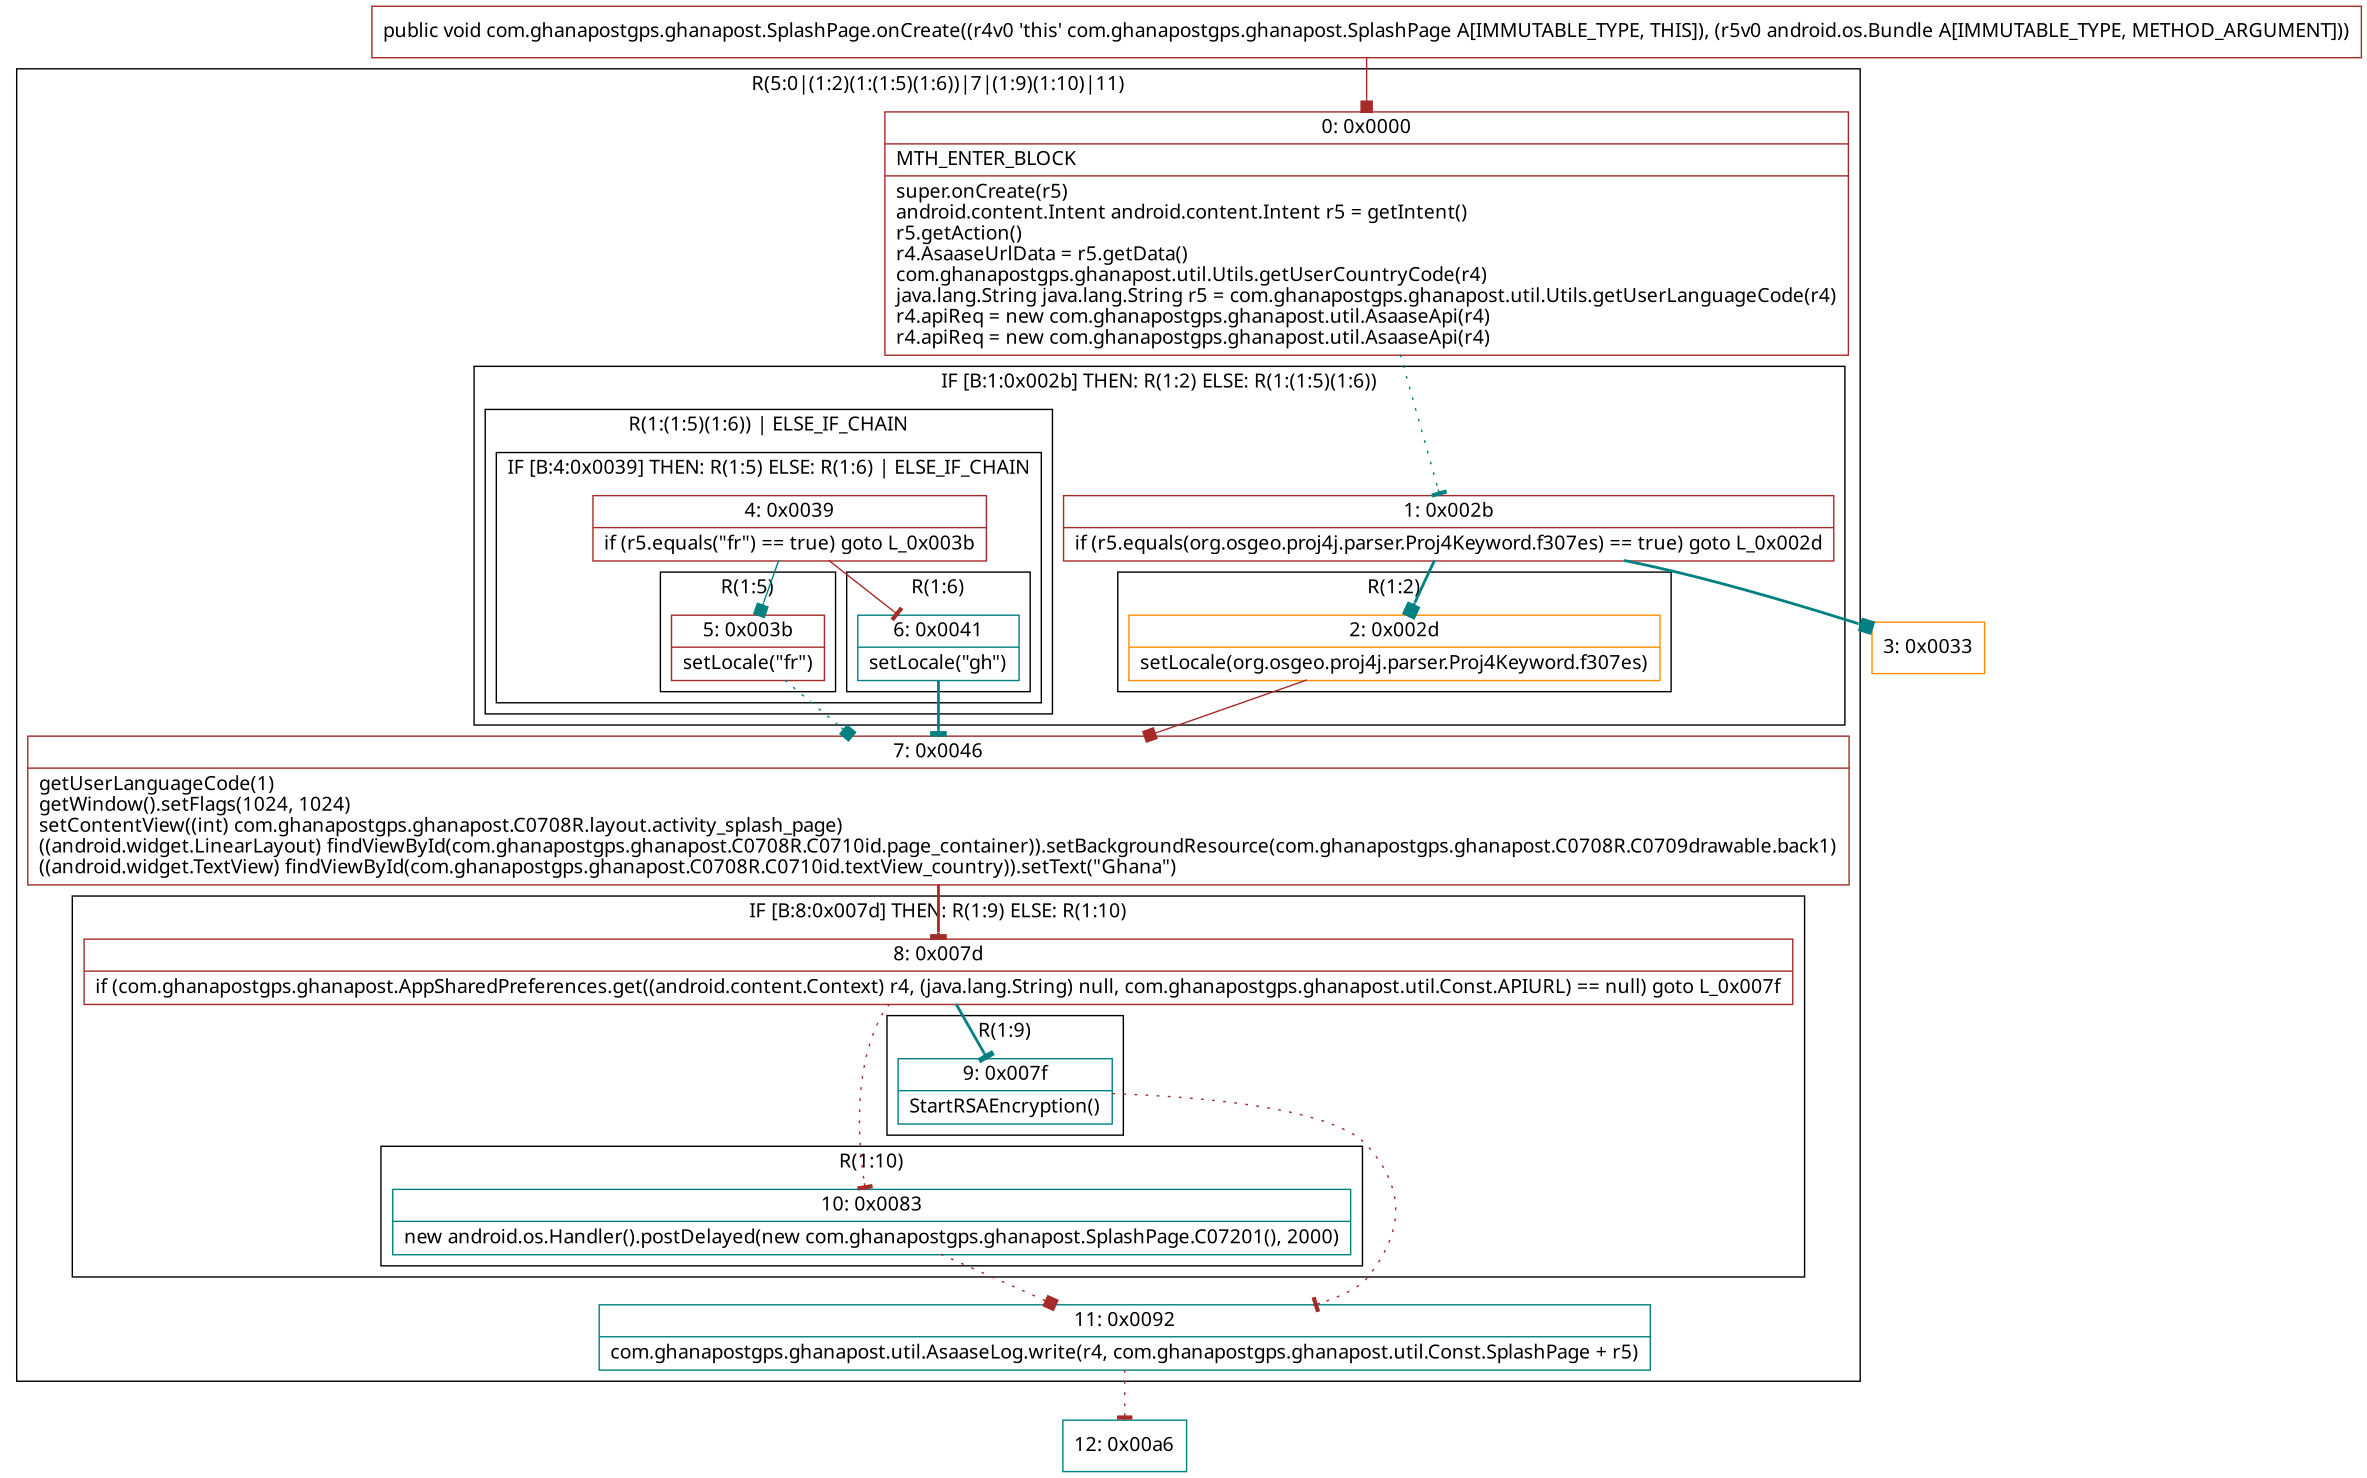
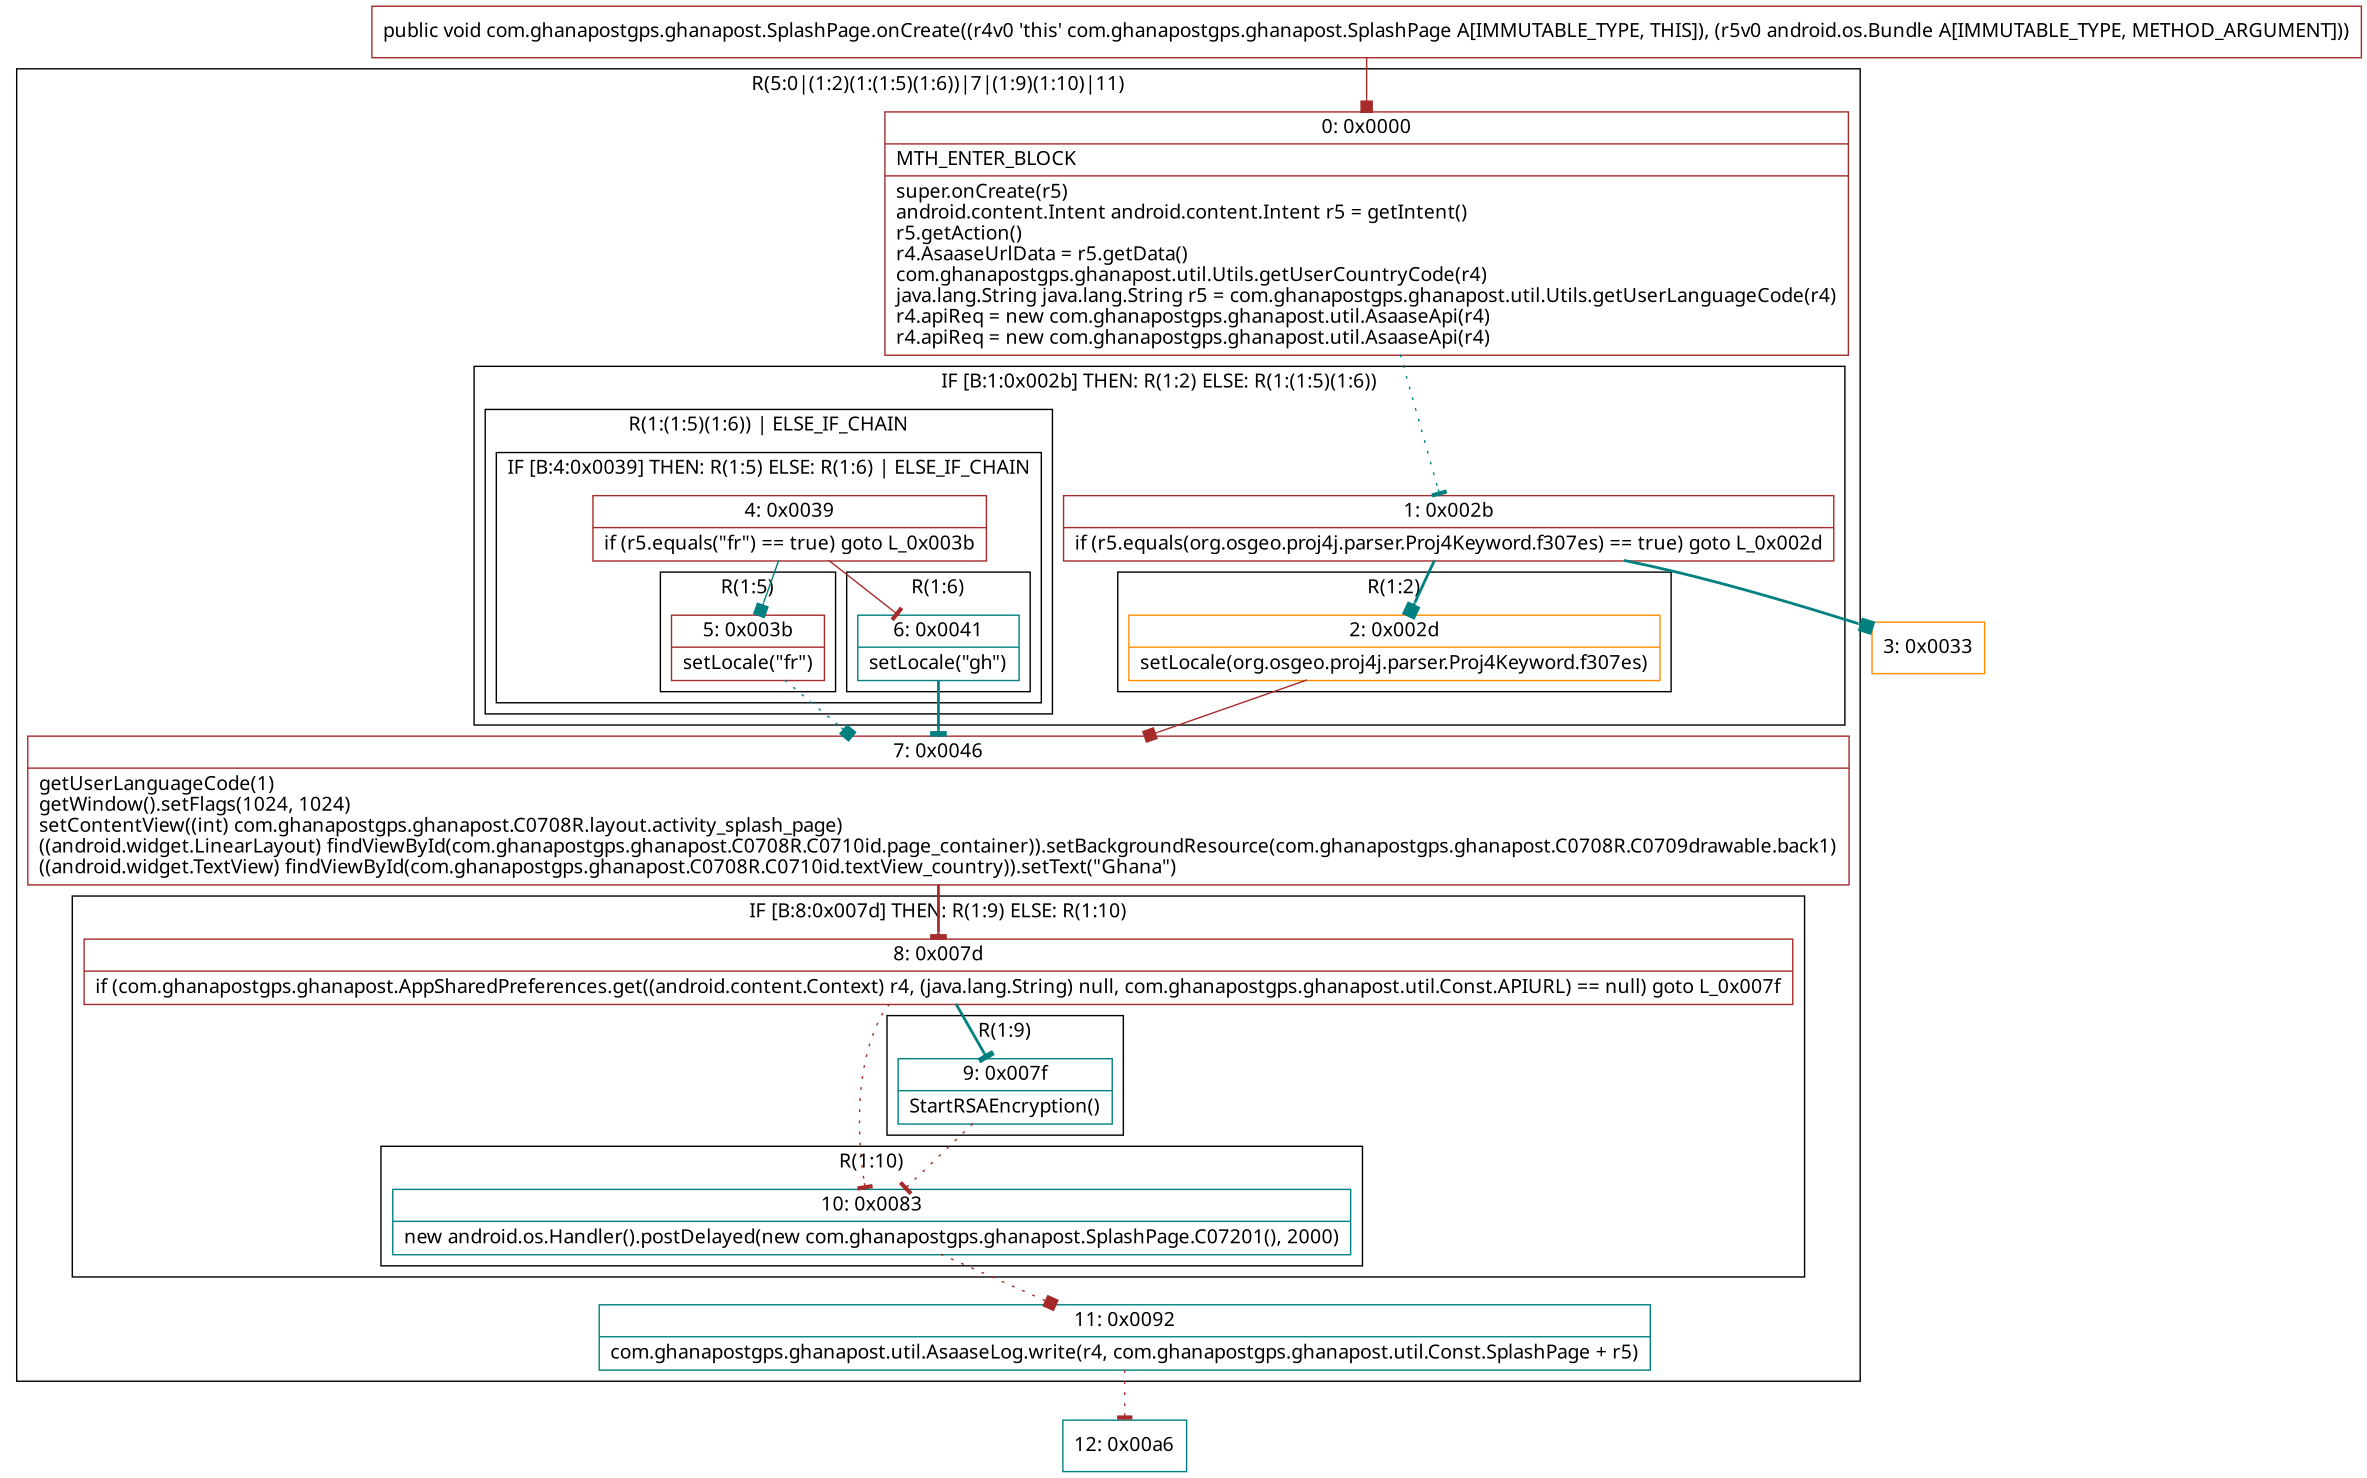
  digraph {
    fontname="Noto Sans"
    node [color=brown fontname="Noto Sans" shape=record]
    edge [arrowhead=tee color=brown fontname="Noto Sans" style=dotted]
    n1 [color=darkorange label="{2\:\ 0x002d|setLocale(org.osgeo.proj4j.parser.Proj4Keyword.f307es)\l}"]
    n2 [label="{5\:\ 0x003b|setLocale(\"fr\")\l}"]
    n3 [color=teal label="{6\:\ 0x0041|setLocale(\"gh\")\l}"]
    n4 [label="{4\:\ 0x0039|if (r5.equals(\"fr\") == true) goto L_0x003b\l}"]
    n5 [label="{1\:\ 0x002b|if (r5.equals(org.osgeo.proj4j.parser.Proj4Keyword.f307es) == true) goto L_0x002d\l}"]
    n6 [color=teal label="{9\:\ 0x007f|StartRSAEncryption()\l}"]
    n7 [color=teal label="{10\:\ 0x0083|new android.os.Handler().postDelayed(new com.ghanapostgps.ghanapost.SplashPage.C07201(), 2000)\l}"]
    n8 [label="{8\:\ 0x007d|if (com.ghanapostgps.ghanapost.AppSharedPreferences.get((android.content.Context) r4, (java.lang.String) null, com.ghanapostgps.ghanapost.util.Const.APIURL) == null) goto L_0x007f\l}"]
    n9 [label="{0\:\ 0x0000|MTH_ENTER_BLOCK\l|super.onCreate(r5)\landroid.content.Intent android.content.Intent r5 = getIntent()\lr5.getAction()\lr4.AsaaseUrlData = r5.getData()\lcom.ghanapostgps.ghanapost.util.Utils.getUserCountryCode(r4)\ljava.lang.String java.lang.String r5 = com.ghanapostgps.ghanapost.util.Utils.getUserLanguageCode(r4)\lr4.apiReq = new com.ghanapostgps.ghanapost.util.AsaaseApi(r4)\lr4.apiReq = new com.ghanapostgps.ghanapost.util.AsaaseApi(r4)\l}"]
    n10 [label="{7\:\ 0x0046|getUserLanguageCode(1)\lgetWindow().setFlags(1024, 1024)\lsetContentView((int) com.ghanapostgps.ghanapost.C0708R.layout.activity_splash_page)\l((android.widget.LinearLayout) findViewById(com.ghanapostgps.ghanapost.C0708R.C0710id.page_container)).setBackgroundResource(com.ghanapostgps.ghanapost.C0708R.C0709drawable.back1)\l((android.widget.TextView) findViewById(com.ghanapostgps.ghanapost.C0708R.C0710id.textView_country)).setText(\"Ghana\")\l}"]
    n11 [color=teal label="{11\:\ 0x0092|com.ghanapostgps.ghanapost.util.AsaaseLog.write(r4, com.ghanapostgps.ghanapost.util.Const.SplashPage + r5)\l}"]
    n12 [color=darkorange label="{3\:\ 0x0033}"]
    n13 [color=teal label="{12\:\ 0x00a6}"]
    n14 [label="{public void com.ghanapostgps.ghanapost.SplashPage.onCreate((r4v0 'this' com.ghanapostgps.ghanapost.SplashPage A[IMMUTABLE_TYPE, THIS]), (r5v0 android.os.Bundle A[IMMUTABLE_TYPE, METHOD_ARGUMENT])) }"]
    subgraph cluster_1 {
      label="R(5:0|(1:2)(1:(1:5)(1:6))|7|(1:9)(1:10)|11)"
      n9
      n10
      n11
      subgraph cluster_2 {
        label="IF [B:1:0x002b] THEN: R(1:2) ELSE: R(1:(1:5)(1:6))"
        n5
        subgraph cluster_3 {
          label="R(1:2)"
          n1
        }
        subgraph cluster_4 {
          label="R(1:(1:5)(1:6)) | ELSE_IF_CHAIN\l"
          subgraph cluster_5 {
            label="IF [B:4:0x0039] THEN: R(1:5) ELSE: R(1:6) | ELSE_IF_CHAIN\l"
            n4
            subgraph cluster_6 {
              label="R(1:5)"
              n2
            }
            subgraph cluster_7 {
              label="R(1:6)"
              n3
            }
          }
        }
      }
      subgraph cluster_8 {
        label="IF [B:8:0x007d] THEN: R(1:9) ELSE: R(1:10)"
        n8
        subgraph cluster_9 {
          label="R(1:9)"
          n6
        }
        subgraph cluster_10 {
          label="R(1:10)"
          n7
        }
      }
    }
    n1 -> n10 [arrowhead=box style=solid]
    n2 -> n10 [arrowhead=box color=teal]
    n3 -> n10 [color=teal style=bold]
    n4 -> n2 [arrowhead=box color=teal style=solid]
    n4 -> n3 [style=solid]
    n5 -> n1 [arrowhead=box color=teal style=bold]
    n5 -> n12 [arrowhead=box color=teal style=bold]
-   n6 -> n11
+   n6 -> n7
    n7 -> n11 [arrowhead=box]
    n8 -> n6 [color=teal style=bold]
    n8 -> n7
    n9 -> n5 [color=teal]
    n10 -> n8 [style=bold]
    n11 -> n13
    n14 -> n9 [arrowhead=box style=solid]
  }
